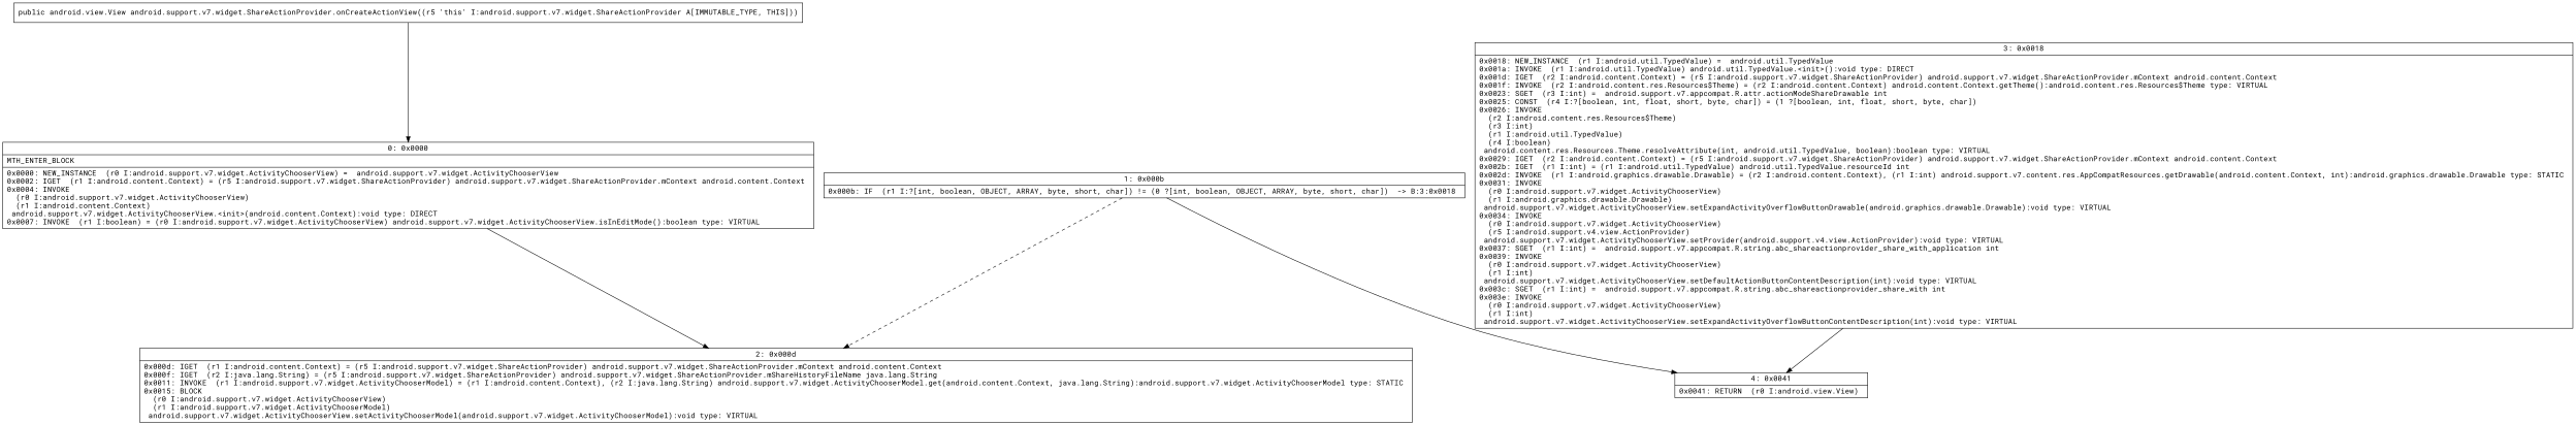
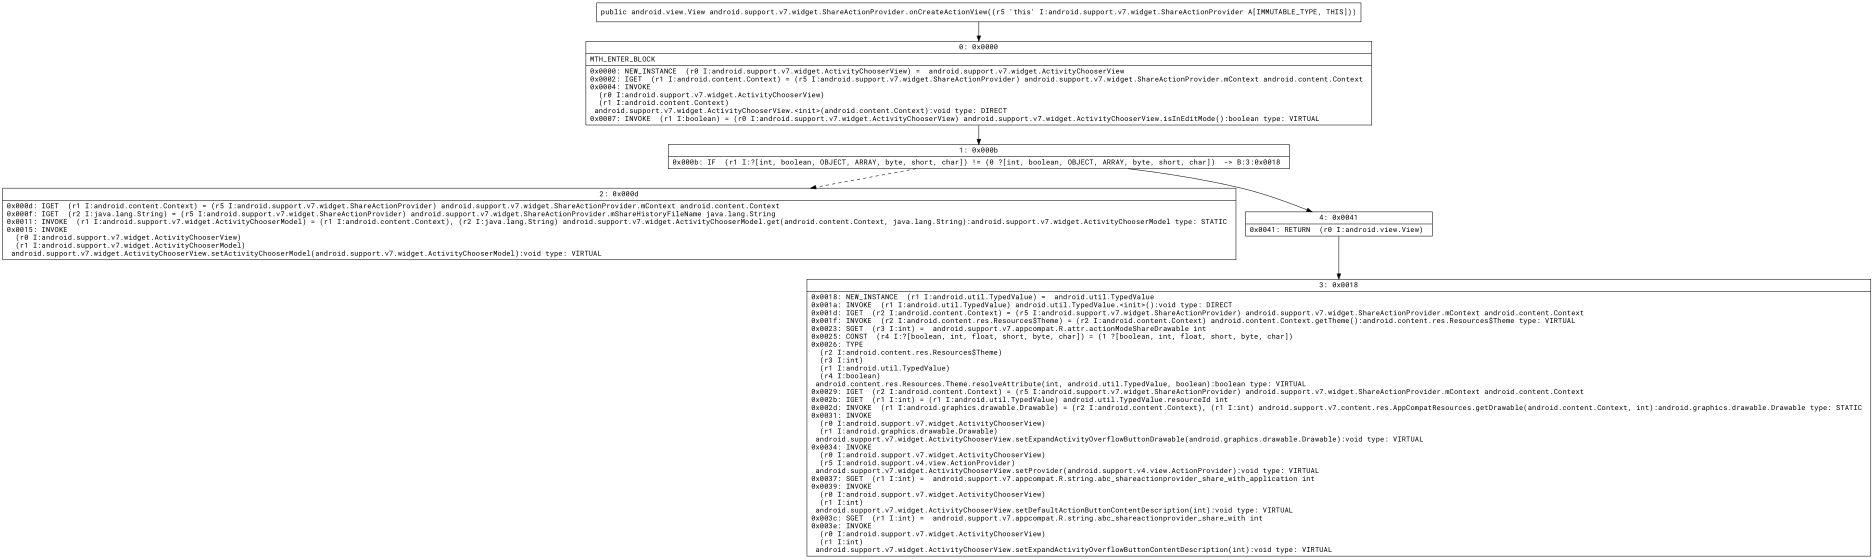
  digraph {
    fontname="Roboto Mono"
    node [fontname="Roboto Mono" shape=record]
    edge [fontname="Roboto Mono"]
    n1 [label="{0\:\ 0x0000|MTH_ENTER_BLOCK\l|0x0000: NEW_INSTANCE  (r0 I:android.support.v7.widget.ActivityChooserView) =  android.support.v7.widget.ActivityChooserView \l0x0002: IGET  (r1 I:android.content.Context) = (r5 I:android.support.v7.widget.ShareActionProvider) android.support.v7.widget.ShareActionProvider.mContext android.content.Context \l0x0004: INVOKE  \l  (r0 I:android.support.v7.widget.ActivityChooserView)\l  (r1 I:android.content.Context)\l android.support.v7.widget.ActivityChooserView.\<init\>(android.content.Context):void type: DIRECT \l0x0007: INVOKE  (r1 I:boolean) = (r0 I:android.support.v7.widget.ActivityChooserView) android.support.v7.widget.ActivityChooserView.isInEditMode():boolean type: VIRTUAL \l}"]
    n2 [label="{1\:\ 0x000b|0x000b: IF  (r1 I:?[int, boolean, OBJECT, ARRAY, byte, short, char]) != (0 ?[int, boolean, OBJECT, ARRAY, byte, short, char])  \-\> B:3:0x0018 \l}"]
-   n3 [label="{2\:\ 0x000d|0x000d: IGET  (r1 I:android.content.Context) = (r5 I:android.support.v7.widget.ShareActionProvider) android.support.v7.widget.ShareActionProvider.mContext android.content.Context \l0x000f: IGET  (r2 I:java.lang.String) = (r5 I:android.support.v7.widget.ShareActionProvider) android.support.v7.widget.ShareActionProvider.mShareHistoryFileName java.lang.String \l0x0011: INVOKE  (r1 I:android.support.v7.widget.ActivityChooserModel) = (r1 I:android.content.Context), (r2 I:java.lang.String) android.support.v7.widget.ActivityChooserModel.get(android.content.Context, java.lang.String):android.support.v7.widget.ActivityChooserModel type: STATIC \l0x0015: BLOCK  \l  (r0 I:android.support.v7.widget.ActivityChooserView)\l  (r1 I:android.support.v7.widget.ActivityChooserModel)\l android.support.v7.widget.ActivityChooserView.setActivityChooserModel(android.support.v7.widget.ActivityChooserModel):void type: VIRTUAL \l}"]
+   n3 [label="{2\:\ 0x000d|0x000d: IGET  (r1 I:android.content.Context) = (r5 I:android.support.v7.widget.ShareActionProvider) android.support.v7.widget.ShareActionProvider.mContext android.content.Context \l0x000f: IGET  (r2 I:java.lang.String) = (r5 I:android.support.v7.widget.ShareActionProvider) android.support.v7.widget.ShareActionProvider.mShareHistoryFileName java.lang.String \l0x0011: INVOKE  (r1 I:android.support.v7.widget.ActivityChooserModel) = (r1 I:android.content.Context), (r2 I:java.lang.String) android.support.v7.widget.ActivityChooserModel.get(android.content.Context, java.lang.String):android.support.v7.widget.ActivityChooserModel type: STATIC \l0x0015: INVOKE  \l  (r0 I:android.support.v7.widget.ActivityChooserView)\l  (r1 I:android.support.v7.widget.ActivityChooserModel)\l android.support.v7.widget.ActivityChooserView.setActivityChooserModel(android.support.v7.widget.ActivityChooserModel):void type: VIRTUAL \l}"]
    n4 [label="{4\:\ 0x0041|0x0041: RETURN  (r0 I:android.view.View) \l}"]
-   n5 [label="{3\:\ 0x0018|0x0018: NEW_INSTANCE  (r1 I:android.util.TypedValue) =  android.util.TypedValue \l0x001a: INVOKE  (r1 I:android.util.TypedValue) android.util.TypedValue.\<init\>():void type: DIRECT \l0x001d: IGET  (r2 I:android.content.Context) = (r5 I:android.support.v7.widget.ShareActionProvider) android.support.v7.widget.ShareActionProvider.mContext android.content.Context \l0x001f: INVOKE  (r2 I:android.content.res.Resources$Theme) = (r2 I:android.content.Context) android.content.Context.getTheme():android.content.res.Resources$Theme type: VIRTUAL \l0x0023: SGET  (r3 I:int) =  android.support.v7.appcompat.R.attr.actionModeShareDrawable int \l0x0025: CONST  (r4 I:?[boolean, int, float, short, byte, char]) = (1 ?[boolean, int, float, short, byte, char]) \l0x0026: INVOKE  \l  (r2 I:android.content.res.Resources$Theme)\l  (r3 I:int)\l  (r1 I:android.util.TypedValue)\l  (r4 I:boolean)\l android.content.res.Resources.Theme.resolveAttribute(int, android.util.TypedValue, boolean):boolean type: VIRTUAL \l0x0029: IGET  (r2 I:android.content.Context) = (r5 I:android.support.v7.widget.ShareActionProvider) android.support.v7.widget.ShareActionProvider.mContext android.content.Context \l0x002b: IGET  (r1 I:int) = (r1 I:android.util.TypedValue) android.util.TypedValue.resourceId int \l0x002d: INVOKE  (r1 I:android.graphics.drawable.Drawable) = (r2 I:android.content.Context), (r1 I:int) android.support.v7.content.res.AppCompatResources.getDrawable(android.content.Context, int):android.graphics.drawable.Drawable type: STATIC \l0x0031: INVOKE  \l  (r0 I:android.support.v7.widget.ActivityChooserView)\l  (r1 I:android.graphics.drawable.Drawable)\l android.support.v7.widget.ActivityChooserView.setExpandActivityOverflowButtonDrawable(android.graphics.drawable.Drawable):void type: VIRTUAL \l0x0034: INVOKE  \l  (r0 I:android.support.v7.widget.ActivityChooserView)\l  (r5 I:android.support.v4.view.ActionProvider)\l android.support.v7.widget.ActivityChooserView.setProvider(android.support.v4.view.ActionProvider):void type: VIRTUAL \l0x0037: SGET  (r1 I:int) =  android.support.v7.appcompat.R.string.abc_shareactionprovider_share_with_application int \l0x0039: INVOKE  \l  (r0 I:android.support.v7.widget.ActivityChooserView)\l  (r1 I:int)\l android.support.v7.widget.ActivityChooserView.setDefaultActionButtonContentDescription(int):void type: VIRTUAL \l0x003c: SGET  (r1 I:int) =  android.support.v7.appcompat.R.string.abc_shareactionprovider_share_with int \l0x003e: INVOKE  \l  (r0 I:android.support.v7.widget.ActivityChooserView)\l  (r1 I:int)\l android.support.v7.widget.ActivityChooserView.setExpandActivityOverflowButtonContentDescription(int):void type: VIRTUAL \l}"]
+   n5 [label="{3\:\ 0x0018|0x0018: NEW_INSTANCE  (r1 I:android.util.TypedValue) =  android.util.TypedValue \l0x001a: INVOKE  (r1 I:android.util.TypedValue) android.util.TypedValue.\<init\>():void type: DIRECT \l0x001d: IGET  (r2 I:android.content.Context) = (r5 I:android.support.v7.widget.ShareActionProvider) android.support.v7.widget.ShareActionProvider.mContext android.content.Context \l0x001f: INVOKE  (r2 I:android.content.res.Resources$Theme) = (r2 I:android.content.Context) android.content.Context.getTheme():android.content.res.Resources$Theme type: VIRTUAL \l0x0023: SGET  (r3 I:int) =  android.support.v7.appcompat.R.attr.actionModeShareDrawable int \l0x0025: CONST  (r4 I:?[boolean, int, float, short, byte, char]) = (1 ?[boolean, int, float, short, byte, char]) \l0x0026: TYPE  \l  (r2 I:android.content.res.Resources$Theme)\l  (r3 I:int)\l  (r1 I:android.util.TypedValue)\l  (r4 I:boolean)\l android.content.res.Resources.Theme.resolveAttribute(int, android.util.TypedValue, boolean):boolean type: VIRTUAL \l0x0029: IGET  (r2 I:android.content.Context) = (r5 I:android.support.v7.widget.ShareActionProvider) android.support.v7.widget.ShareActionProvider.mContext android.content.Context \l0x002b: IGET  (r1 I:int) = (r1 I:android.util.TypedValue) android.util.TypedValue.resourceId int \l0x002d: INVOKE  (r1 I:android.graphics.drawable.Drawable) = (r2 I:android.content.Context), (r1 I:int) android.support.v7.content.res.AppCompatResources.getDrawable(android.content.Context, int):android.graphics.drawable.Drawable type: STATIC \l0x0031: INVOKE  \l  (r0 I:android.support.v7.widget.ActivityChooserView)\l  (r1 I:android.graphics.drawable.Drawable)\l android.support.v7.widget.ActivityChooserView.setExpandActivityOverflowButtonDrawable(android.graphics.drawable.Drawable):void type: VIRTUAL \l0x0034: INVOKE  \l  (r0 I:android.support.v7.widget.ActivityChooserView)\l  (r5 I:android.support.v4.view.ActionProvider)\l android.support.v7.widget.ActivityChooserView.setProvider(android.support.v4.view.ActionProvider):void type: VIRTUAL \l0x0037: SGET  (r1 I:int) =  android.support.v7.appcompat.R.string.abc_shareactionprovider_share_with_application int \l0x0039: INVOKE  \l  (r0 I:android.support.v7.widget.ActivityChooserView)\l  (r1 I:int)\l android.support.v7.widget.ActivityChooserView.setDefaultActionButtonContentDescription(int):void type: VIRTUAL \l0x003c: SGET  (r1 I:int) =  android.support.v7.appcompat.R.string.abc_shareactionprovider_share_with int \l0x003e: INVOKE  \l  (r0 I:android.support.v7.widget.ActivityChooserView)\l  (r1 I:int)\l android.support.v7.widget.ActivityChooserView.setExpandActivityOverflowButtonContentDescription(int):void type: VIRTUAL \l}"]
    n6 [label="{public android.view.View android.support.v7.widget.ShareActionProvider.onCreateActionView((r5 'this' I:android.support.v7.widget.ShareActionProvider A[IMMUTABLE_TYPE, THIS])) }"]
-   n1 -> n3
+   n1 -> n2
    n2 -> n3 [style=dashed]
    n2 -> n4
-   n5 -> n4
+   n4 -> n5
    n6 -> n1
  }
